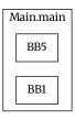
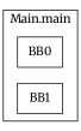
  digraph {
    rankdir=LR
    fontname=Merriweather
    node [shape=record fontname=Merriweather]
-   n1 [label=BB5]
+   n1 [label=BB0]
    n2 [label=BB1]
    subgraph cluster_1 {
      label="Main.main"
      n1
      n2
    }
  }
